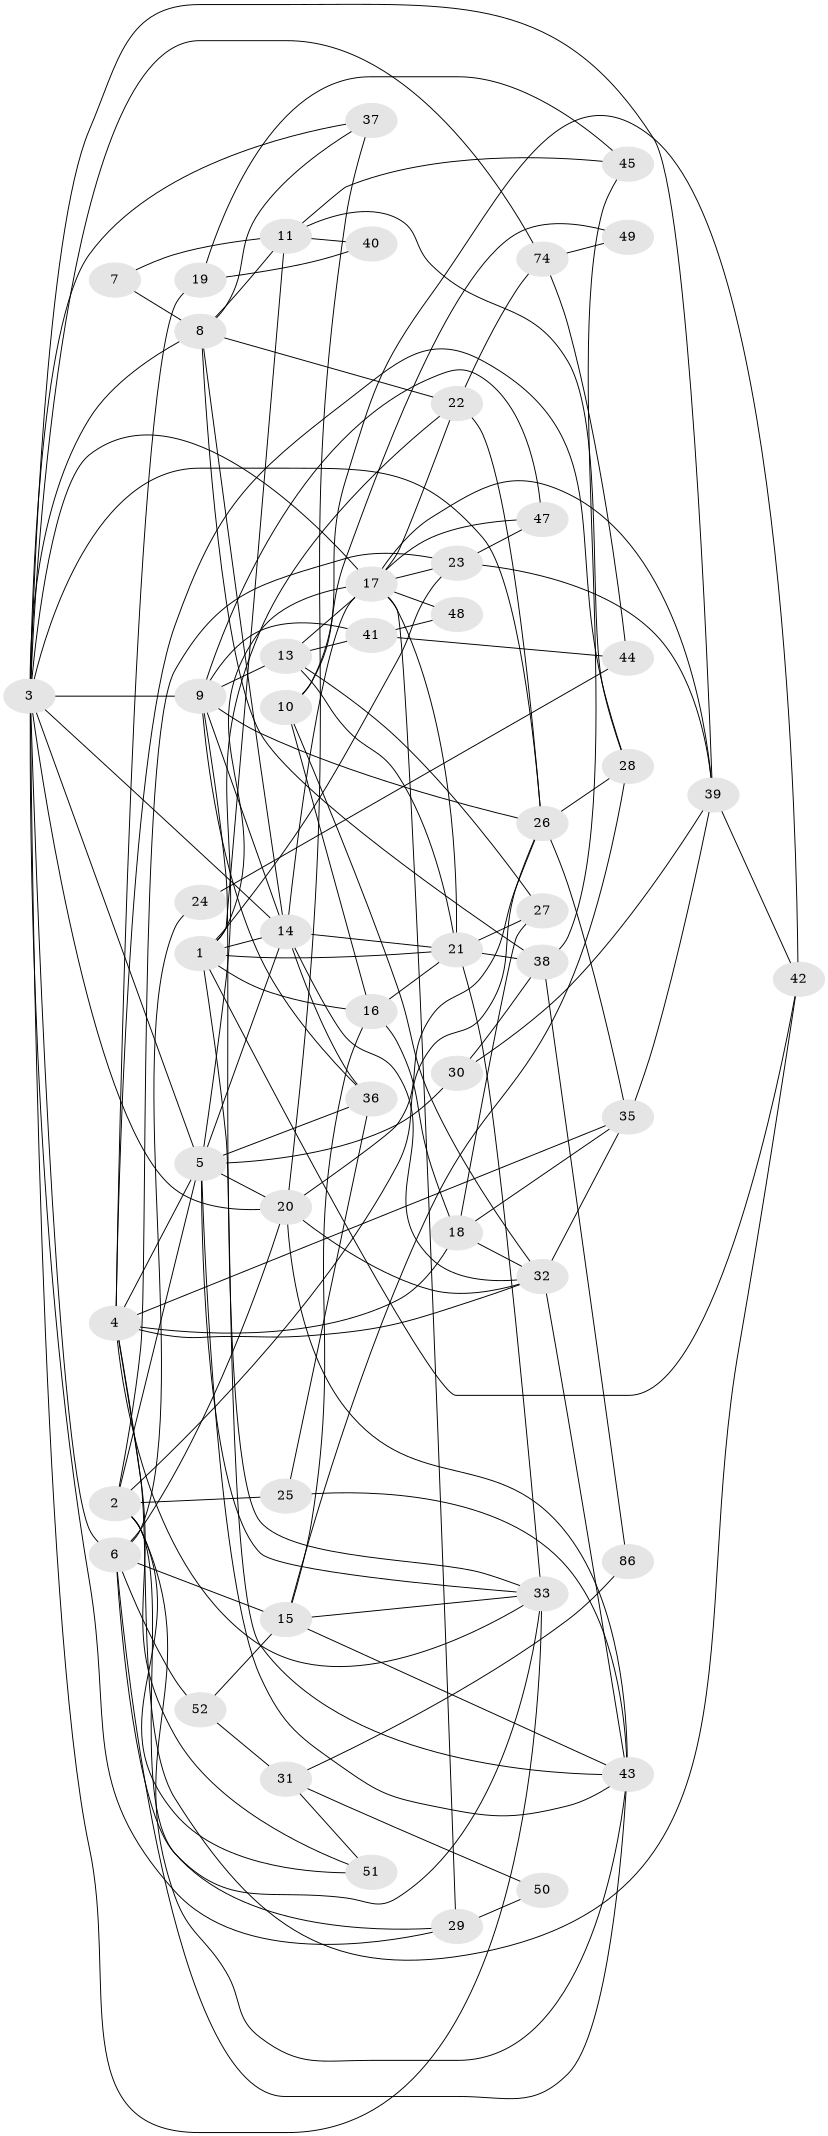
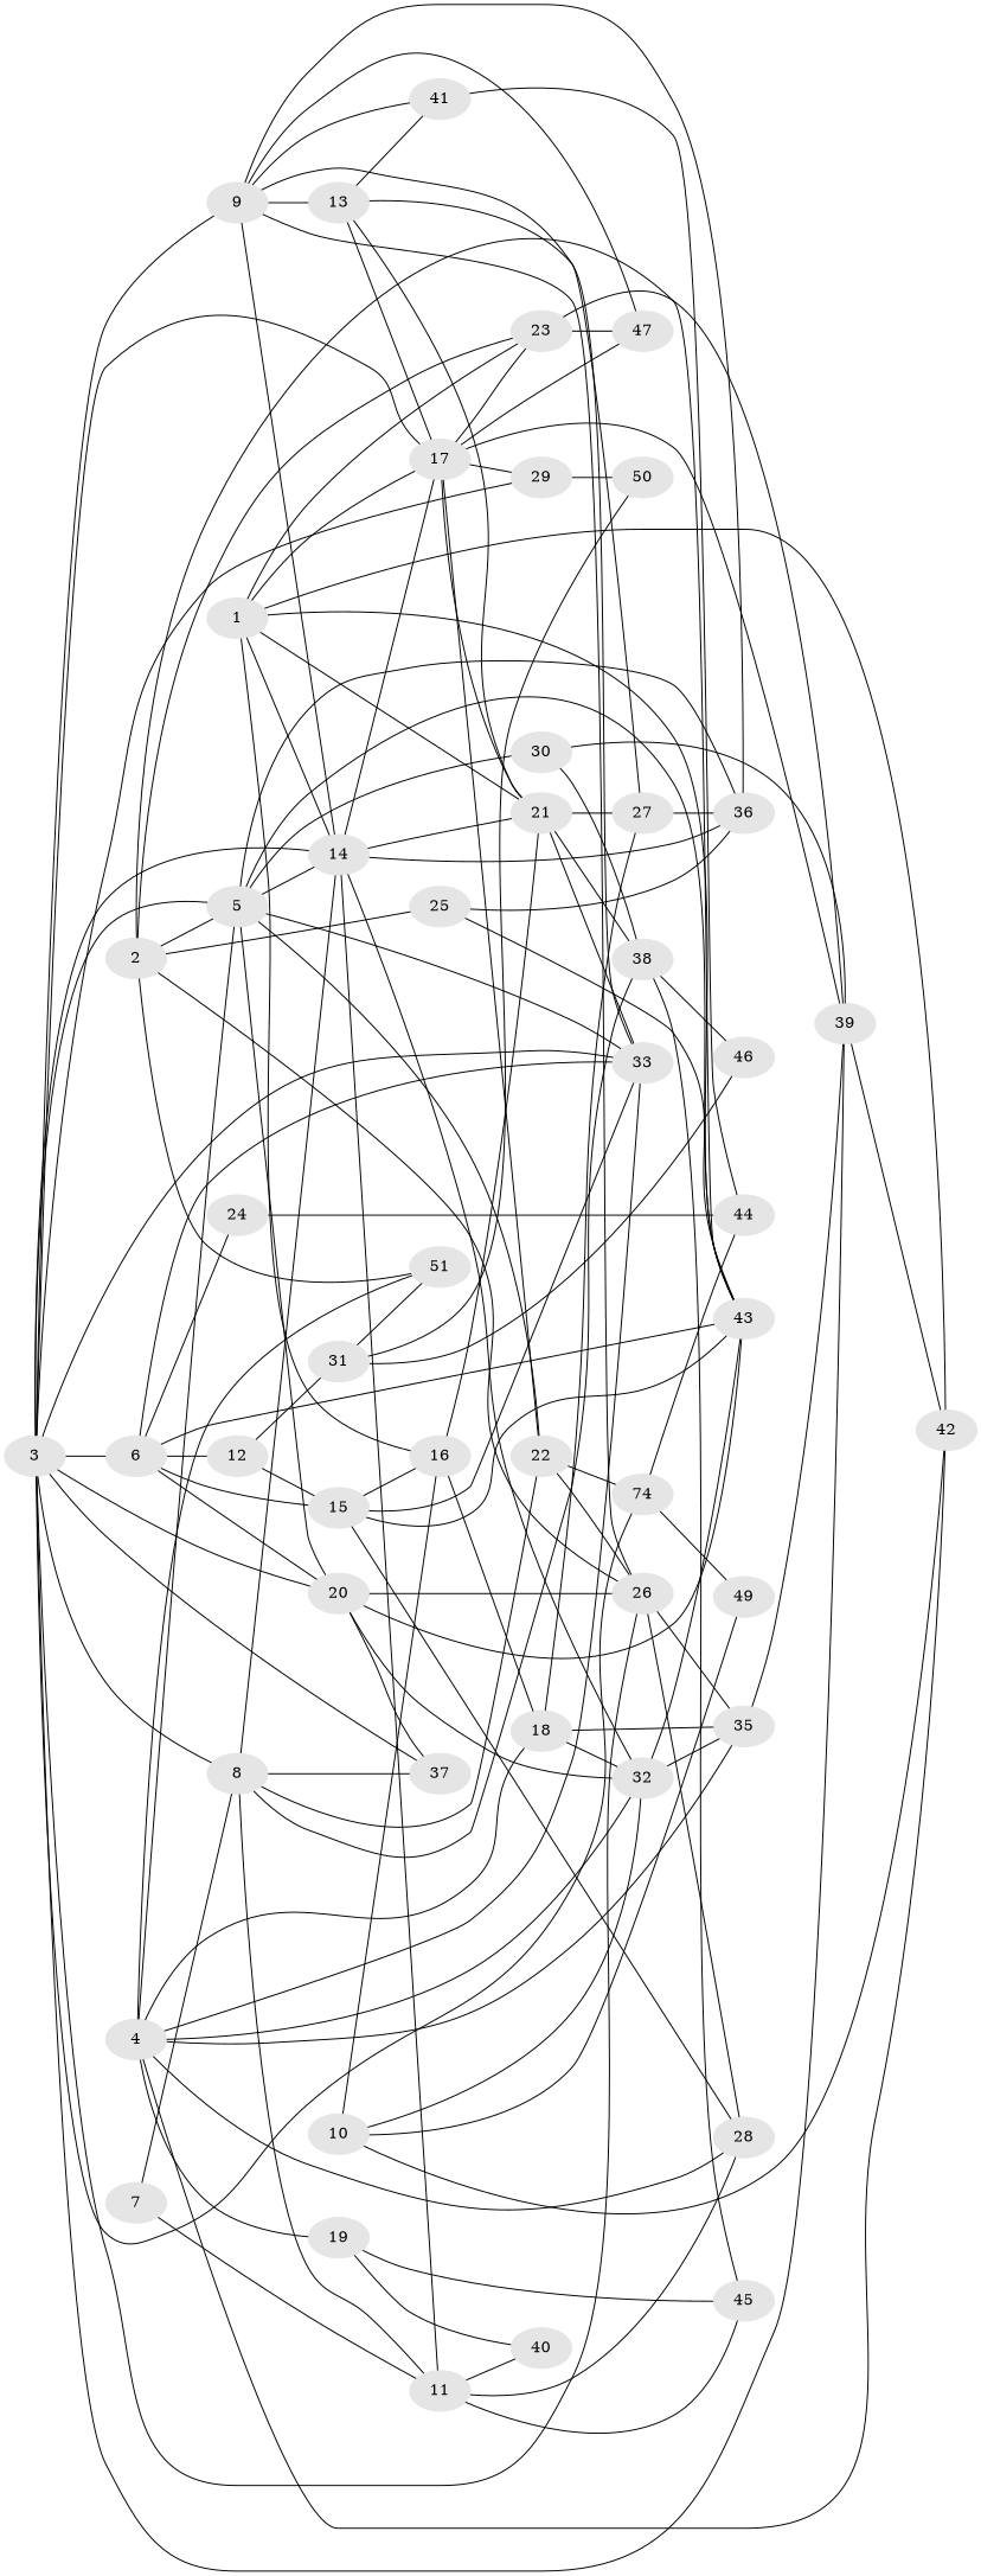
  graph {
    rankdir=LR
    node [color=gray90 style=filled]
    edge [weight=1.0]
    1
    11
    14
    16
    17
    21
    23
    42
    43
    28
    40
    45
    32
    36
    18
    29
    39
    22
    47
-   48
    33
    38
    27
    2
    5
    25
    26
    51
    20
    30
    35
    50
    3
    6
    8
    9
    n37 [label=74]
    37
-   12 [label=52]
+   12
    15
    24
    41
    13
    49
    44
    4
    19
    31
    7
-   46 [label=86]
+   46
    10
-   1 -- 11
+   14 -- 11
    1 -- 14 [weight=2.0]
    1 -- 16
    1 -- 17
    1 -- 21
    1 -- 23
    1 -- 42
    1 -- 43
    11 -- 28
    11 -- 40
    11 -- 45
    14 -- 17
    14 -- 21
    14 -- 32
    14 -- 36
    16 -- 21
    16 -- 18
    17 -- 21
    17 -- 23
    17 -- 29
    17 -- 39
    17 -- 22
    17 -- 47
-   17 -- 48 [weight=2.0]
    21 -- 33 [weight=2.0]
    21 -- 38
    21 -- 27
    23 -- 39
    23 -- 47
    32 -- 43
    32 -- 35
    18 -- 32
    18 -- 27
    18 -- 35
    29 -- 50
    39 -- 42
    22 -- 26
    22 -- n37
    38 -- 45
    38 -- 46
+   27 -- 36
    2 -- 23
    2 -- 43
-   2 -- 29
    2 -- 5
    2 -- 25 [weight=2.0]
    2 -- 26
    2 -- 51 [weight=2.0]
    5 -- 14
    5 -- 43
    5 -- 36
    5 -- 22
    5 -- 33 [weight=2.0]
    5 -- 20
    5 -- 30
    25 -- 43
    25 -- 36
    26 -- 28
    26 -- 35
    20 -- 43
    20 -- 32
    20 -- 26
    20 -- 37
    30 -- 39
    30 -- 38
    35 -- 39
    3 -- 14
    3 -- 17
    3 -- 29
    3 -- 39
    3 -- 33
    3 -- 5 [weight=2.0]
    3 -- 26
    3 -- 20
    3 -- 6 [weight=3.0]
    3 -- 8 [weight=3.0]
    3 -- 9
    3 -- n37
    3 -- 37 [weight=2.0]
    6 -- 43
    6 -- 33
    6 -- 20
    6 -- 12
    6 -- 15
    6 -- 24 [weight=2.0]
    8 -- 11
    8 -- 14
    8 -- 22
    8 -- 38
    8 -- 37
    9 -- 14
    9 -- 36
    9 -- 47
    9 -- 33
    9 -- 26
    9 -- 41
    9 -- 13 [weight=2.0]
    n37 -- 49
    n37 -- 44
    12 -- 15
    12 -- 31
    15 -- 16
    15 -- 43
    15 -- 28
    15 -- 33 [weight=2.0]
    24 -- 44
-   41 -- 48
    41 -- 44
    13 -- 17
    13 -- 21
    13 -- 27
    13 -- 41
    4 -- 42
    4 -- 28
    4 -- 32
    4 -- 18
    4 -- 33
    4 -- 5
    4 -- 51
    4 -- 35
    4 -- 19 [weight=2.0]
    19 -- 40
    19 -- 45
    31 -- 51
    31 -- 50
    31 -- 46
    7 -- 11
    7 -- 8
    10 -- 16
    10 -- 42
    10 -- 32
    10 -- 49
  }
